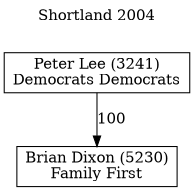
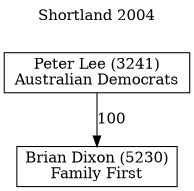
  digraph {
    label="Shortland 2004"
    labelloc=t
    mclimit=10
    node [shape=box]
    n1 [label="Brian Dixon (5230)\nFamily First"]
-   n2 [label="Peter Lee (3241)\nDemocrats Democrats"]
+   n2 [label="Peter Lee (3241)\nAustralian Democrats"]
    n2 -> n1 [label=100]
  }
